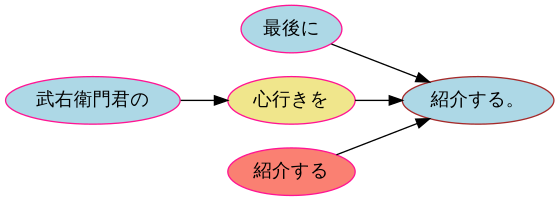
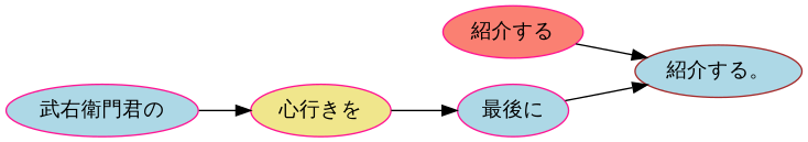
  digraph {
    rankdir=LR
    node [color=deeppink fillcolor=lightblue style=filled]
    n1 [label="最後に"]
    n2 [color=brown label="紹介する。"]
    n3 [label="武右衛門君の"]
    n4 [fillcolor=khaki label="心行きを"]
    n5 [fillcolor=salmon label="紹介する"]
    n1 -> n2
    n3 -> n4
-   n4 -> n2
+   n4 -> n1
    n5 -> n2
  }
